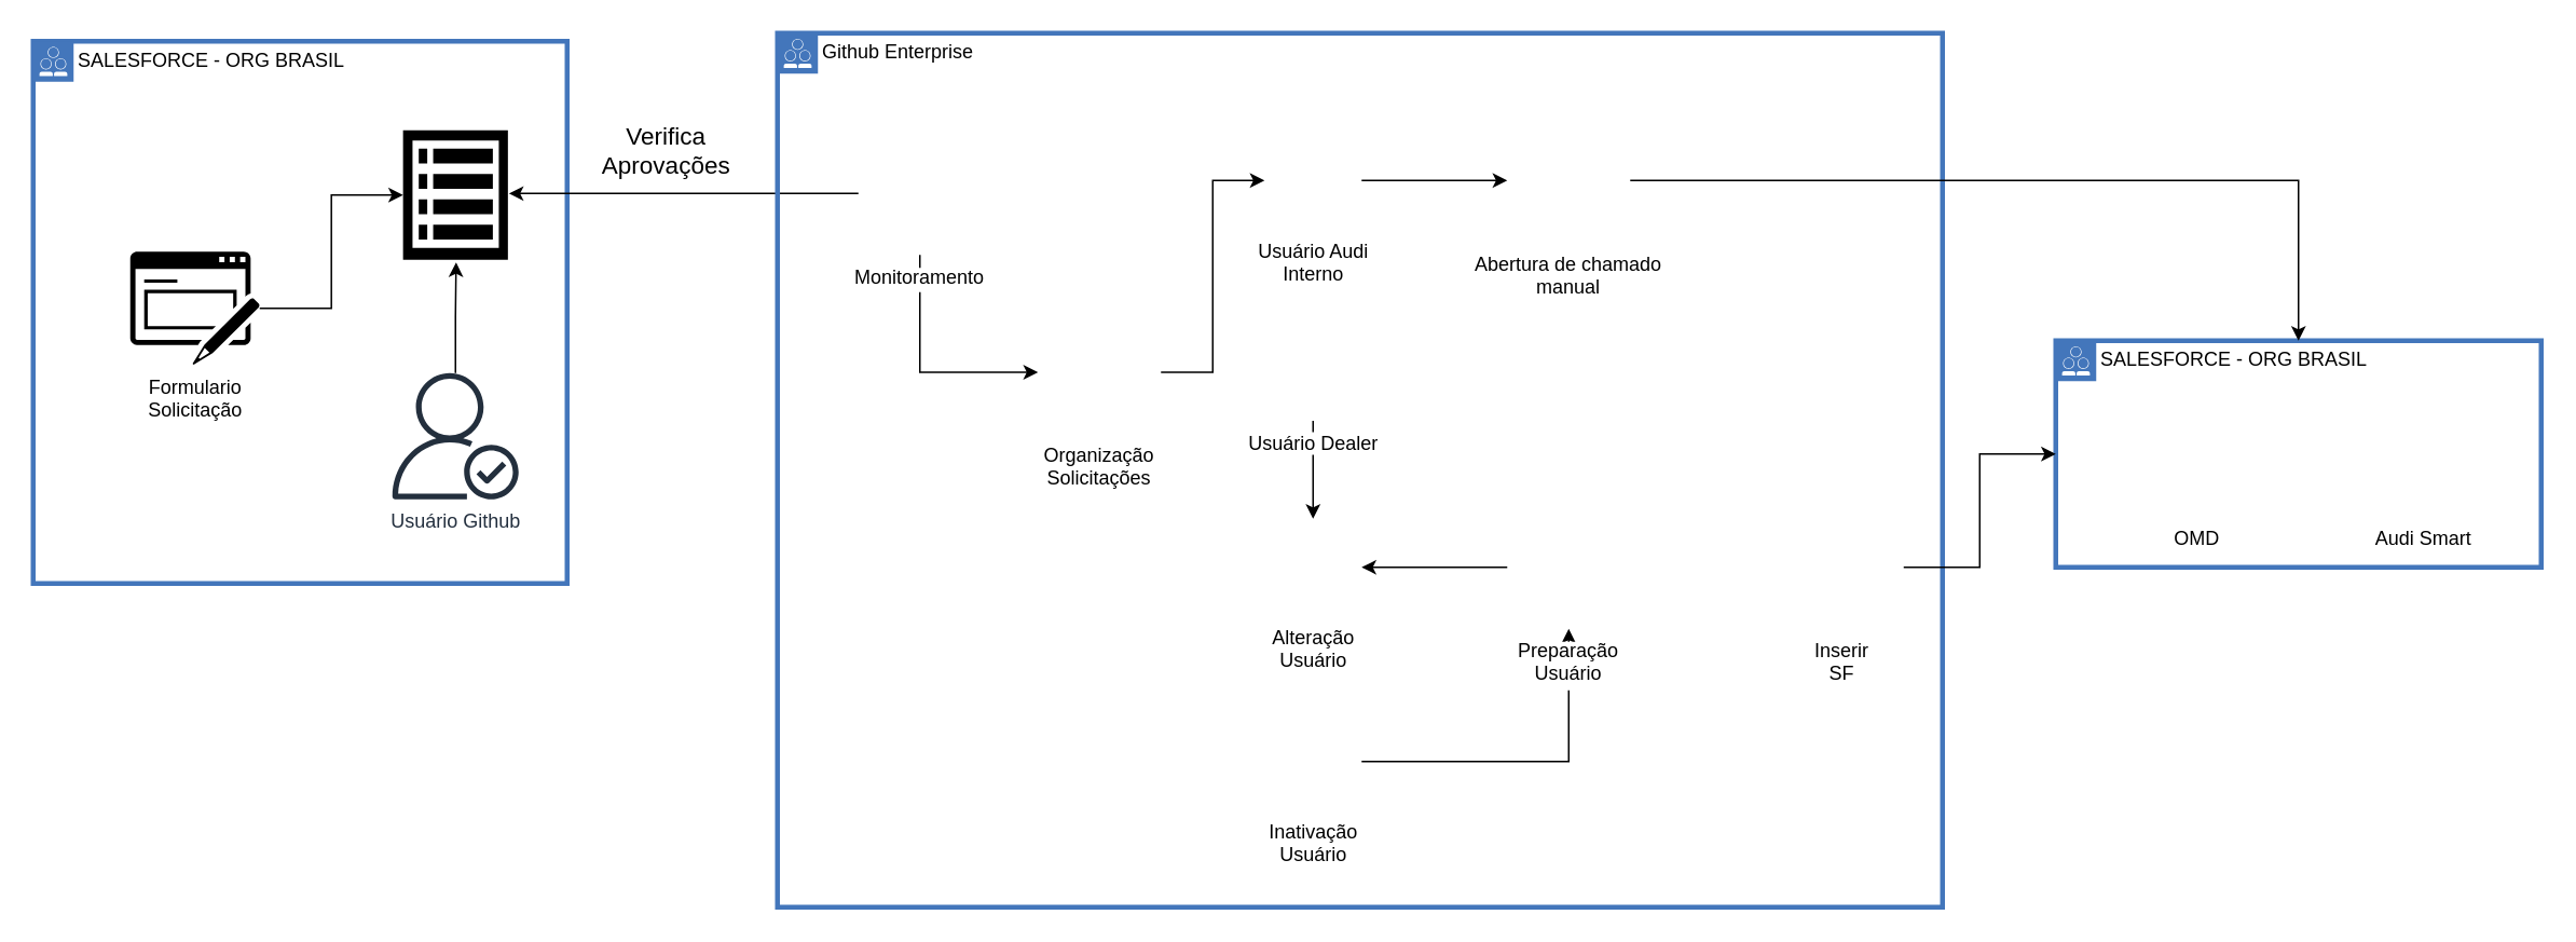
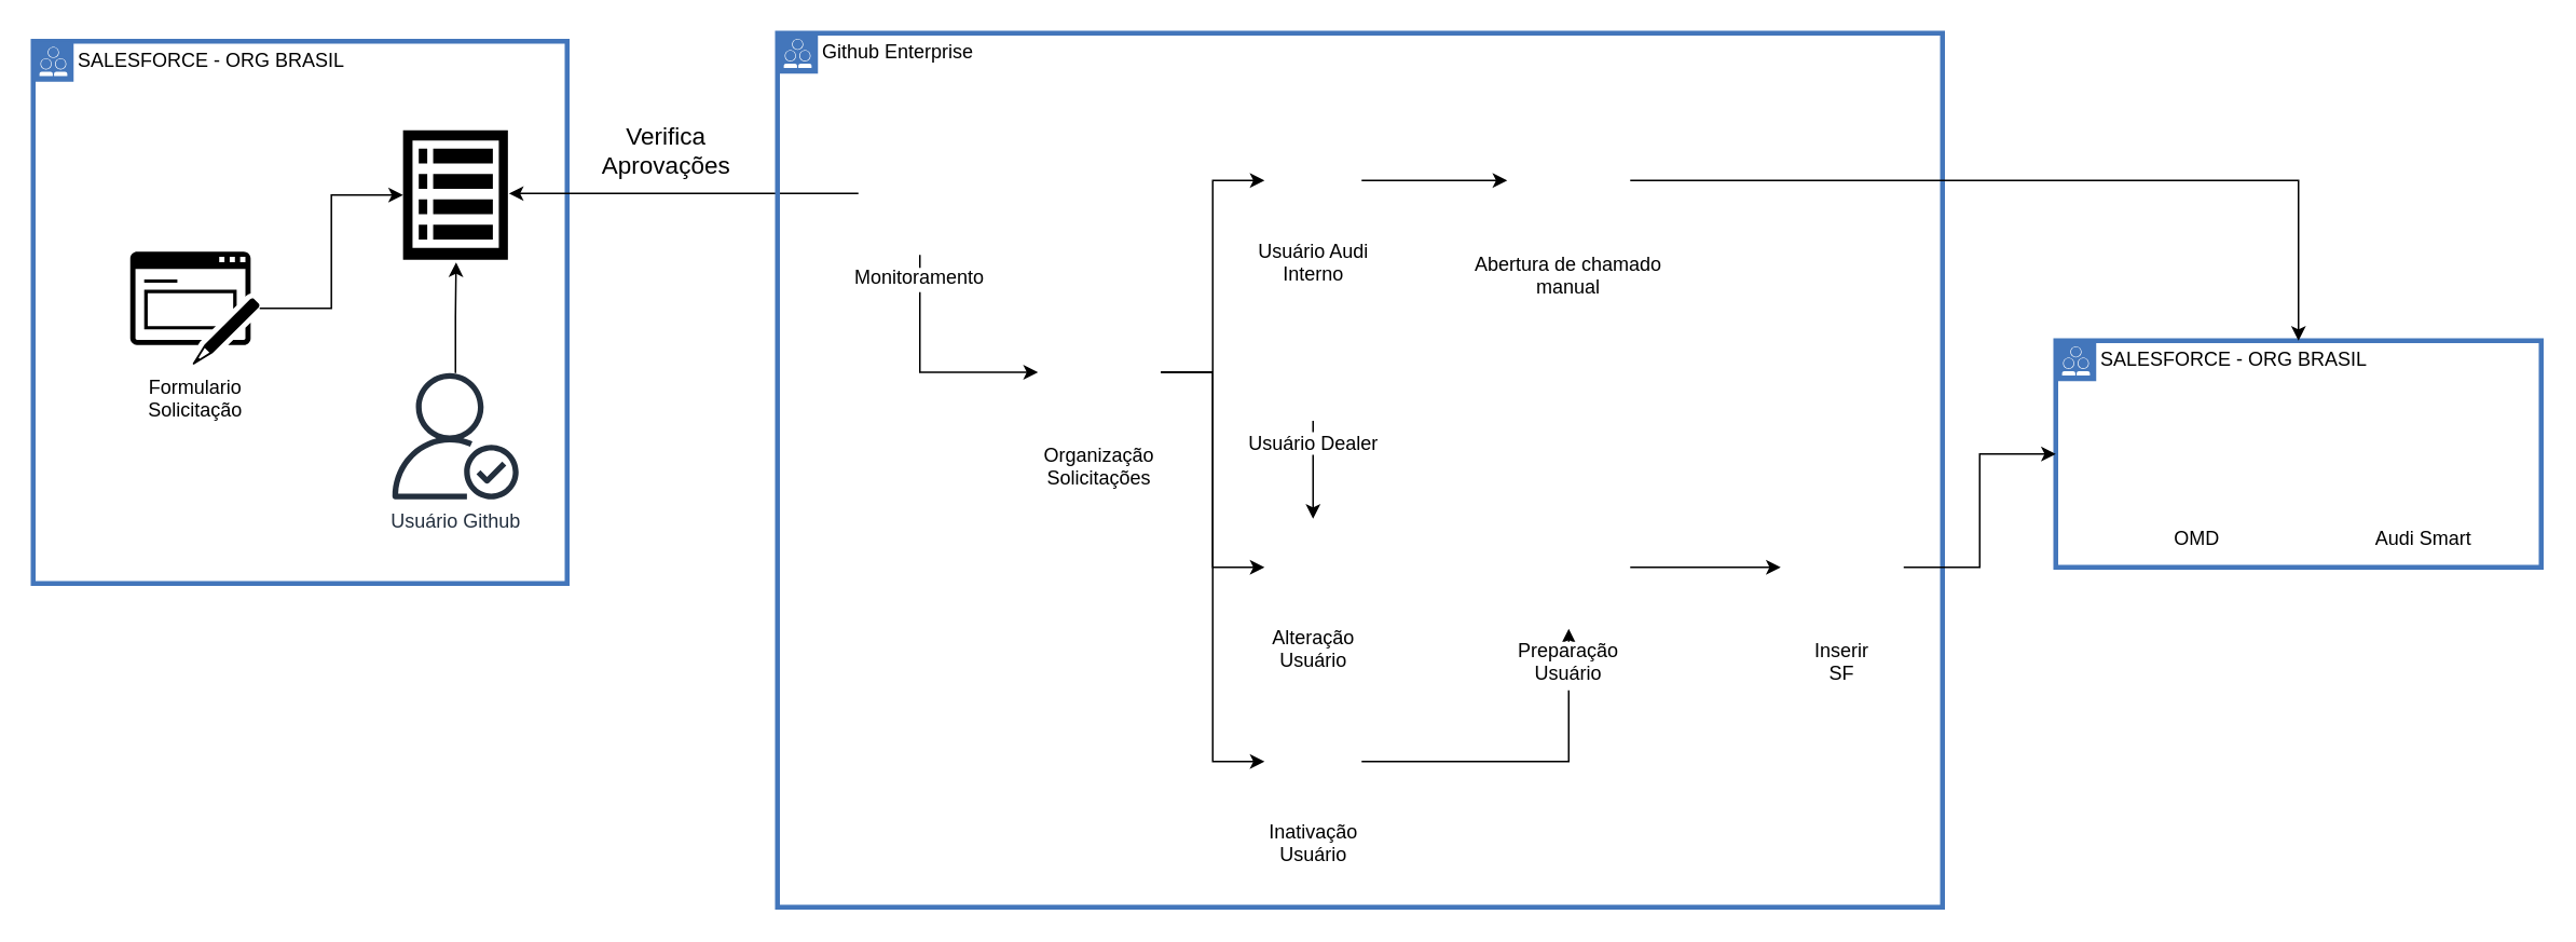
  <mxCell id="0" />
  <mxCell id="1" parent="0" />
  <mxCell id="2" value="SALESFORCE - ORG BRASIL" style="shape=mxgraph.ibm.box;prType=public;fontStyle=0;verticalAlign=top;align=left;spacingLeft=32;spacingTop=4;fillColor=none;rounded=0;whiteSpace=wrap;html=1;strokeColor=#4376BB;strokeWidth=3;dashed=0;container=1;spacing=-4;collapsible=0;expand=0;recursiveResize=0;" vertex="1" parent="1"><mxGeometry x="20" y="25" width="330" height="335" as="geometry" /></mxCell>
  <mxCell id="3" value="Usuário Github" style="sketch=0;outlineConnect=0;fontColor=#232F3E;gradientColor=none;fillColor=#232F3D;strokeColor=none;dashed=0;verticalLabelPosition=bottom;verticalAlign=top;align=center;html=1;fontSize=12;fontStyle=0;aspect=fixed;pointerEvents=1;shape=mxgraph.aws4.authenticated_user;" vertex="1" parent="2"><mxGeometry x="222" y="205" width="78" height="78" as="geometry" /></mxCell>
  <mxCell id="4" value="" style="sketch=0;html=1;aspect=fixed;strokeColor=none;shadow=0;fillColor=#000000;verticalAlign=top;labelPosition=center;verticalLabelPosition=bottom;shape=mxgraph.gcp2.view_list" vertex="1" parent="2"><mxGeometry x="228.6" y="55" width="64.8" height="80" as="geometry" /></mxCell>
  <mxCell id="5" style="edgeStyle=orthogonalEdgeStyle;rounded=0;orthogonalLoop=1;jettySize=auto;html=1;entryX=0.506;entryY=1.02;entryDx=0;entryDy=0;entryPerimeter=0;" edge="1" parent="2" source="3" target="4"><mxGeometry relative="1" as="geometry" /></mxCell>
  <mxCell id="6" value="Formulario&lt;br&gt;Solicitação" style="sketch=0;pointerEvents=1;shadow=0;dashed=0;html=1;strokeColor=none;fillColor=#000000;labelPosition=center;verticalLabelPosition=bottom;verticalAlign=top;outlineConnect=0;align=center;shape=mxgraph.office.concepts.form;" vertex="1" parent="2"><mxGeometry x="60" y="130" width="80" height="70" as="geometry" /></mxCell>
  <mxCell id="7" style="edgeStyle=orthogonalEdgeStyle;rounded=0;orthogonalLoop=1;jettySize=auto;html=1;entryX=0;entryY=0.5;entryDx=0;entryDy=0;entryPerimeter=0;" edge="1" parent="2" source="6" target="4"><mxGeometry relative="1" as="geometry" /></mxCell>
  <mxCell id="8" value="" style="shape=image;verticalLabelPosition=bottom;labelBackgroundColor=default;verticalAlign=top;aspect=fixed;imageAspect=0;image=https://mlohrktvfr9b.i.optimole.com/cb:fnc3.166/w:auto/h:auto/q:90/f:best/https://www.nerdstickers.com.br/wp-content/uploads/2022/10/products-1359-Salesforce-01.png;" vertex="1" parent="2"><mxGeometry y="248" width="87" height="87" as="geometry" /></mxCell>
  <mxCell id="9" style="edgeStyle=orthogonalEdgeStyle;rounded=0;orthogonalLoop=1;jettySize=auto;html=1;entryX=1.009;entryY=0.488;entryDx=0;entryDy=0;entryPerimeter=0;" edge="1" parent="1" source="13" target="4"><mxGeometry relative="1" as="geometry" /></mxCell>
  <mxCell id="10" value="Verifica&lt;br style=&quot;font-size: 15px;&quot;&gt;Aprovações" style="edgeLabel;html=1;align=center;verticalAlign=middle;resizable=0;points=[];fontSize=15;" vertex="1" connectable="0" parent="9"><mxGeometry x="0.29" y="1" relative="1" as="geometry"><mxPoint x="19" y="-29" as="offset" /></mxGeometry></mxCell>
  <mxCell id="11" value="Github Enterprise" style="shape=mxgraph.ibm.box;prType=public;fontStyle=0;verticalAlign=top;align=left;spacingLeft=32;spacingTop=4;fillColor=none;rounded=0;whiteSpace=wrap;html=1;strokeColor=#4376BB;strokeWidth=3;dashed=0;container=1;spacing=-4;collapsible=0;expand=0;recursiveResize=0;" vertex="1" parent="1"><mxGeometry x="480" y="20" width="720" height="540" as="geometry" /></mxCell>
  <mxCell id="12" style="edgeStyle=orthogonalEdgeStyle;rounded=0;orthogonalLoop=1;jettySize=auto;html=1;entryX=0;entryY=0.5;entryDx=0;entryDy=0;" edge="1" parent="11" source="13" target="17"><mxGeometry relative="1" as="geometry"><Array as="points"><mxPoint x="88" y="210" /></Array></mxGeometry></mxCell>
  <mxCell id="13" value="Monitoramento" style="shape=image;verticalLabelPosition=bottom;labelBackgroundColor=default;verticalAlign=top;aspect=fixed;imageAspect=0;image=https://cdn.prod.website-files.com/6203daf47137054c031fa0e6/63306942721a28becf0ded7a_github-actions.svg;" vertex="1" parent="11"><mxGeometry x="50" y="61" width="76" height="76" as="geometry" /></mxCell>
  <mxCell id="14" style="edgeStyle=orthogonalEdgeStyle;rounded=0;orthogonalLoop=1;jettySize=auto;html=1;entryX=0;entryY=0.5;entryDx=0;entryDy=0;" edge="1" parent="11" source="17" target="19"><mxGeometry relative="1" as="geometry" /></mxCell>
+ <mxCell id="15" style="edgeStyle=orthogonalEdgeStyle;rounded=0;orthogonalLoop=1;jettySize=auto;html=1;entryX=0;entryY=0.5;entryDx=0;entryDy=0;" edge="1" parent="11" source="17" target="22"><mxGeometry relative="1" as="geometry" /></mxCell>
+ <mxCell id="16" style="edgeStyle=orthogonalEdgeStyle;rounded=0;orthogonalLoop=1;jettySize=auto;html=1;entryX=0;entryY=0.5;entryDx=0;entryDy=0;" edge="1" parent="11" source="17" target="24"><mxGeometry relative="1" as="geometry" /></mxCell>
  <mxCell id="17" value="Organização&#10;Solicitações" style="shape=image;verticalLabelPosition=bottom;labelBackgroundColor=default;verticalAlign=top;aspect=fixed;imageAspect=0;image=https://cdn.prod.website-files.com/6203daf47137054c031fa0e6/63306942721a28becf0ded7a_github-actions.svg;" vertex="1" parent="11"><mxGeometry x="161" y="171.5" width="76" height="76" as="geometry" /></mxCell>
  <mxCell id="18" style="edgeStyle=orthogonalEdgeStyle;rounded=0;orthogonalLoop=1;jettySize=auto;html=1;entryX=0;entryY=0.5;entryDx=0;entryDy=0;" edge="1" parent="11" source="19" target="25"><mxGeometry relative="1" as="geometry" /></mxCell>
  <mxCell id="19" value="Usuário Audi&lt;br&gt;Interno" style="shape=image;html=1;verticalAlign=top;verticalLabelPosition=bottom;labelBackgroundColor=#ffffff;imageAspect=0;aspect=fixed;image=https://cdn4.iconfinder.com/data/icons/48-bubbles/48/12.File-128.png" vertex="1" parent="11"><mxGeometry x="301" y="61" width="60" height="60" as="geometry" /></mxCell>
  <mxCell id="20" style="edgeStyle=orthogonalEdgeStyle;rounded=0;orthogonalLoop=1;jettySize=auto;html=1;" edge="1" parent="11" source="21" target="22"><mxGeometry relative="1" as="geometry" /></mxCell>
  <mxCell id="21" value="Usuário Dealer" style="shape=image;html=1;verticalAlign=top;verticalLabelPosition=bottom;labelBackgroundColor=#ffffff;imageAspect=0;aspect=fixed;image=https://cdn4.iconfinder.com/data/icons/48-bubbles/48/12.File-128.png" vertex="1" parent="11"><mxGeometry x="301" y="179.5" width="60" height="60" as="geometry" /></mxCell>
  <mxCell id="22" value="Alteração&lt;br&gt;Usuário" style="shape=image;html=1;verticalAlign=top;verticalLabelPosition=bottom;labelBackgroundColor=#ffffff;imageAspect=0;aspect=fixed;image=https://cdn4.iconfinder.com/data/icons/48-bubbles/48/12.File-128.png" vertex="1" parent="11"><mxGeometry x="301" y="300" width="60" height="60" as="geometry" /></mxCell>
  <mxCell id="23" style="edgeStyle=orthogonalEdgeStyle;rounded=0;orthogonalLoop=1;jettySize=auto;html=1;" edge="1" parent="11" source="24" target="27"><mxGeometry relative="1" as="geometry" /></mxCell>
  <mxCell id="24" value="Inativação&lt;br&gt;Usuário" style="shape=image;html=1;verticalAlign=top;verticalLabelPosition=bottom;labelBackgroundColor=#ffffff;imageAspect=0;aspect=fixed;image=https://cdn4.iconfinder.com/data/icons/48-bubbles/48/12.File-128.png" vertex="1" parent="11"><mxGeometry x="301" y="420" width="60" height="60" as="geometry" /></mxCell>
  <mxCell id="25" value="Abertura de chamado &#10;manual" style="shape=image;verticalLabelPosition=bottom;labelBackgroundColor=default;verticalAlign=top;aspect=fixed;imageAspect=0;image=https://cdn.prod.website-files.com/6203daf47137054c031fa0e6/63306942721a28becf0ded7a_github-actions.svg;" vertex="1" parent="11"><mxGeometry x="451" y="53" width="76" height="76" as="geometry" /></mxCell>
- <mxCell id="26" style="edgeStyle=orthogonalEdgeStyle;rounded=0;orthogonalLoop=1;jettySize=auto;html=1;" edge="1" parent="11" source="27" target="22"><mxGeometry relative="1" as="geometry" /></mxCell>
+ <mxCell id="26" style="edgeStyle=orthogonalEdgeStyle;rounded=0;orthogonalLoop=1;jettySize=auto;html=1;" edge="1" parent="11" source="27" target="28"><mxGeometry relative="1" as="geometry" /></mxCell>
  <mxCell id="27" value="Preparação&#10;Usuário" style="shape=image;verticalLabelPosition=bottom;labelBackgroundColor=default;verticalAlign=top;aspect=fixed;imageAspect=0;image=https://cdn.prod.website-files.com/6203daf47137054c031fa0e6/63306942721a28becf0ded7a_github-actions.svg;" vertex="1" parent="11"><mxGeometry x="451" y="292" width="76" height="76" as="geometry" /></mxCell>
  <mxCell id="28" value="Inserir&#10;SF" style="shape=image;verticalLabelPosition=bottom;labelBackgroundColor=default;verticalAlign=top;aspect=fixed;imageAspect=0;image=https://cdn.prod.website-files.com/6203daf47137054c031fa0e6/63306942721a28becf0ded7a_github-actions.svg;" vertex="1" parent="11"><mxGeometry x="620" y="292" width="76" height="76" as="geometry" /></mxCell>
  <mxCell id="29" value="SALESFORCE - ORG BRASIL" style="shape=mxgraph.ibm.box;prType=public;fontStyle=0;verticalAlign=top;align=left;spacingLeft=32;spacingTop=4;fillColor=none;rounded=0;whiteSpace=wrap;html=1;strokeColor=#4376BB;strokeWidth=3;dashed=0;container=1;spacing=-4;collapsible=0;expand=0;recursiveResize=0;" vertex="1" parent="1"><mxGeometry x="1270" y="210" width="300" height="140" as="geometry" /></mxCell>
  <mxCell id="30" value="OMD" style="shape=image;verticalLabelPosition=bottom;labelBackgroundColor=default;verticalAlign=top;aspect=fixed;imageAspect=0;image=https://mlohrktvfr9b.i.optimole.com/cb:fnc3.166/w:auto/h:auto/q:90/f:best/https://www.nerdstickers.com.br/wp-content/uploads/2022/10/products-1359-Salesforce-01.png;" vertex="1" parent="29"><mxGeometry x="44" y="21.5" width="87" height="87" as="geometry" /></mxCell>
  <mxCell id="31" value="Audi Smart" style="shape=image;verticalLabelPosition=bottom;labelBackgroundColor=default;verticalAlign=top;aspect=fixed;imageAspect=0;image=https://mlohrktvfr9b.i.optimole.com/cb:fnc3.166/w:auto/h:auto/q:90/f:best/https://www.nerdstickers.com.br/wp-content/uploads/2022/10/products-1359-Salesforce-01.png;" vertex="1" parent="29"><mxGeometry x="184" y="21.5" width="87" height="87" as="geometry" /></mxCell>
  <mxCell id="32" style="edgeStyle=orthogonalEdgeStyle;rounded=0;orthogonalLoop=1;jettySize=auto;html=1;" edge="1" parent="1" source="25" target="29"><mxGeometry relative="1" as="geometry" /></mxCell>
  <mxCell id="33" style="edgeStyle=orthogonalEdgeStyle;rounded=0;orthogonalLoop=1;jettySize=auto;html=1;" edge="1" parent="1" source="28" target="29"><mxGeometry relative="1" as="geometry" /></mxCell>
